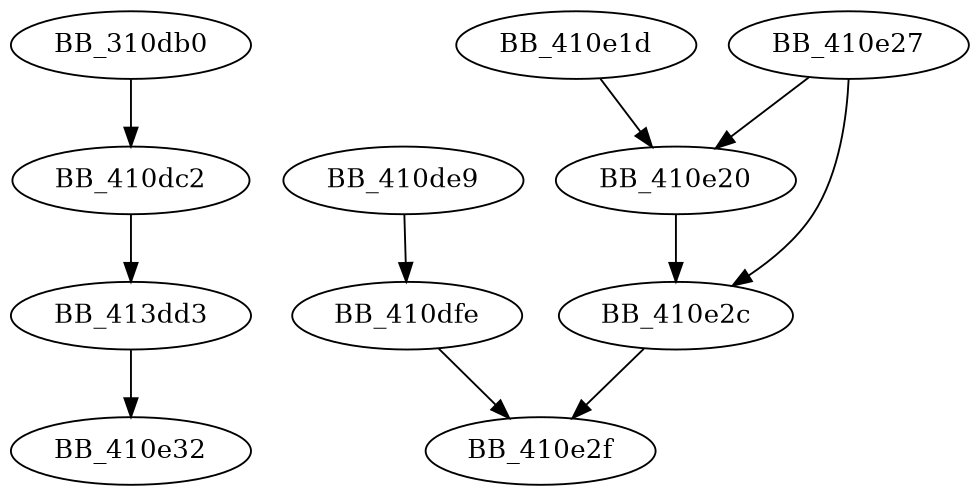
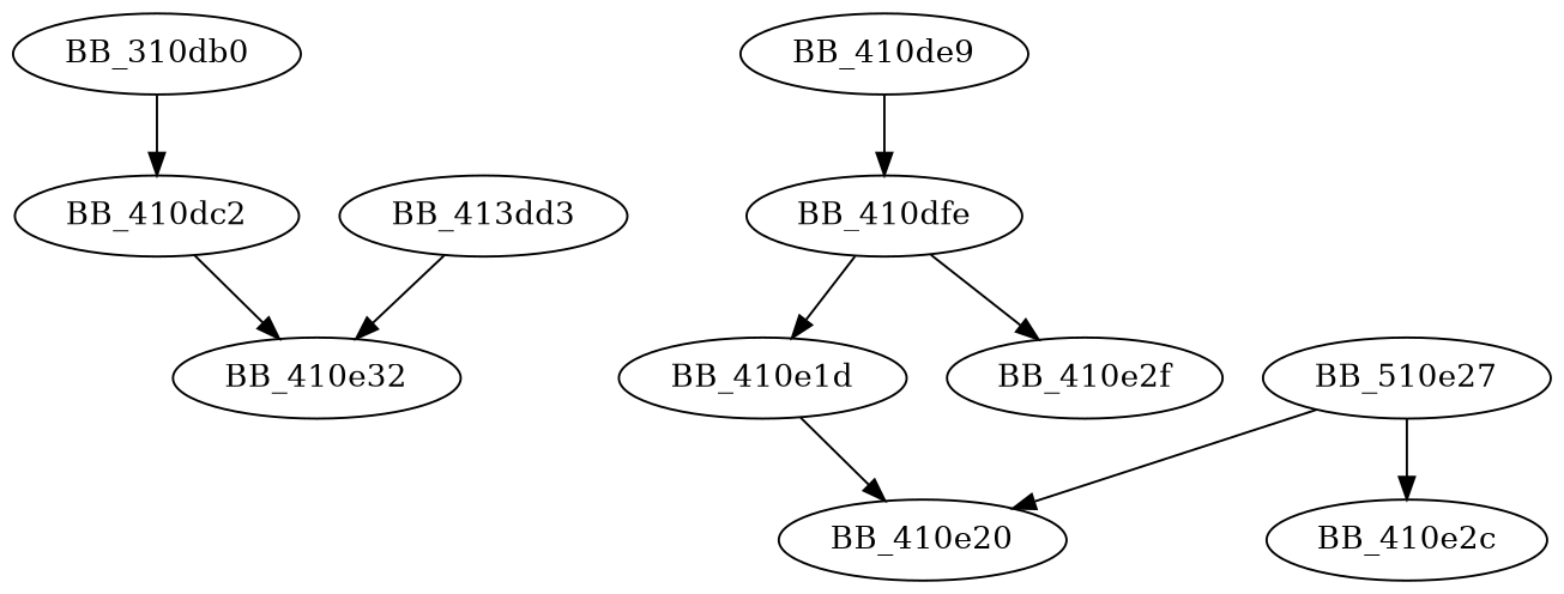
  digraph {
    n1 [label=BB_310db0]
    BB_410dc2
    n3 [label=BB_413dd3]
    BB_410e32
    BB_410de9
    BB_410dfe
    BB_410e1d
    BB_410e2f
    BB_410e20
    BB_410e2c
-   BB_410e27
+   BB_410e27 [label=BB_510e27]
    n1 -> BB_410dc2
-   BB_410dc2 -> n3
+   BB_410dc2 -> BB_410e32
    n3 -> BB_410e32
    BB_410de9 -> BB_410dfe
+   BB_410dfe -> BB_410e1d
    BB_410dfe -> BB_410e2f
    BB_410e1d -> BB_410e20
-   BB_410e20 -> BB_410e2c
-   BB_410e2c -> BB_410e2f
    BB_410e27 -> BB_410e20
    BB_410e27 -> BB_410e2c
  }
